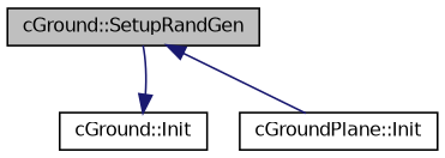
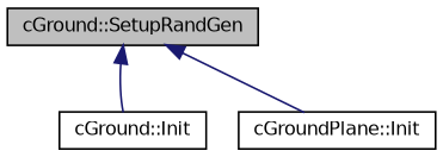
  digraph {
    rankdir=TB
    node [color=black fillcolor=white fontname=Helvetica fontsize=10 shape=record style=filled]
    edge [color=midnightblue dir=back fontname=Helvetica fontsize=10 labelfontname=Helvetica labelfontsize=10 style=solid]
    n1 [fillcolor=grey75 fontcolor=black height=0.2 label="cGround::SetupRandGen" width=0.4]
    n2 [height=0.2 label="cGround::Init" width=0.4]
    n3 [height=0.2 label="cGroundPlane::Init" width=0.4]
-   n2 -> n1
+   n1 -> n2
    n1 -> n3
  }
